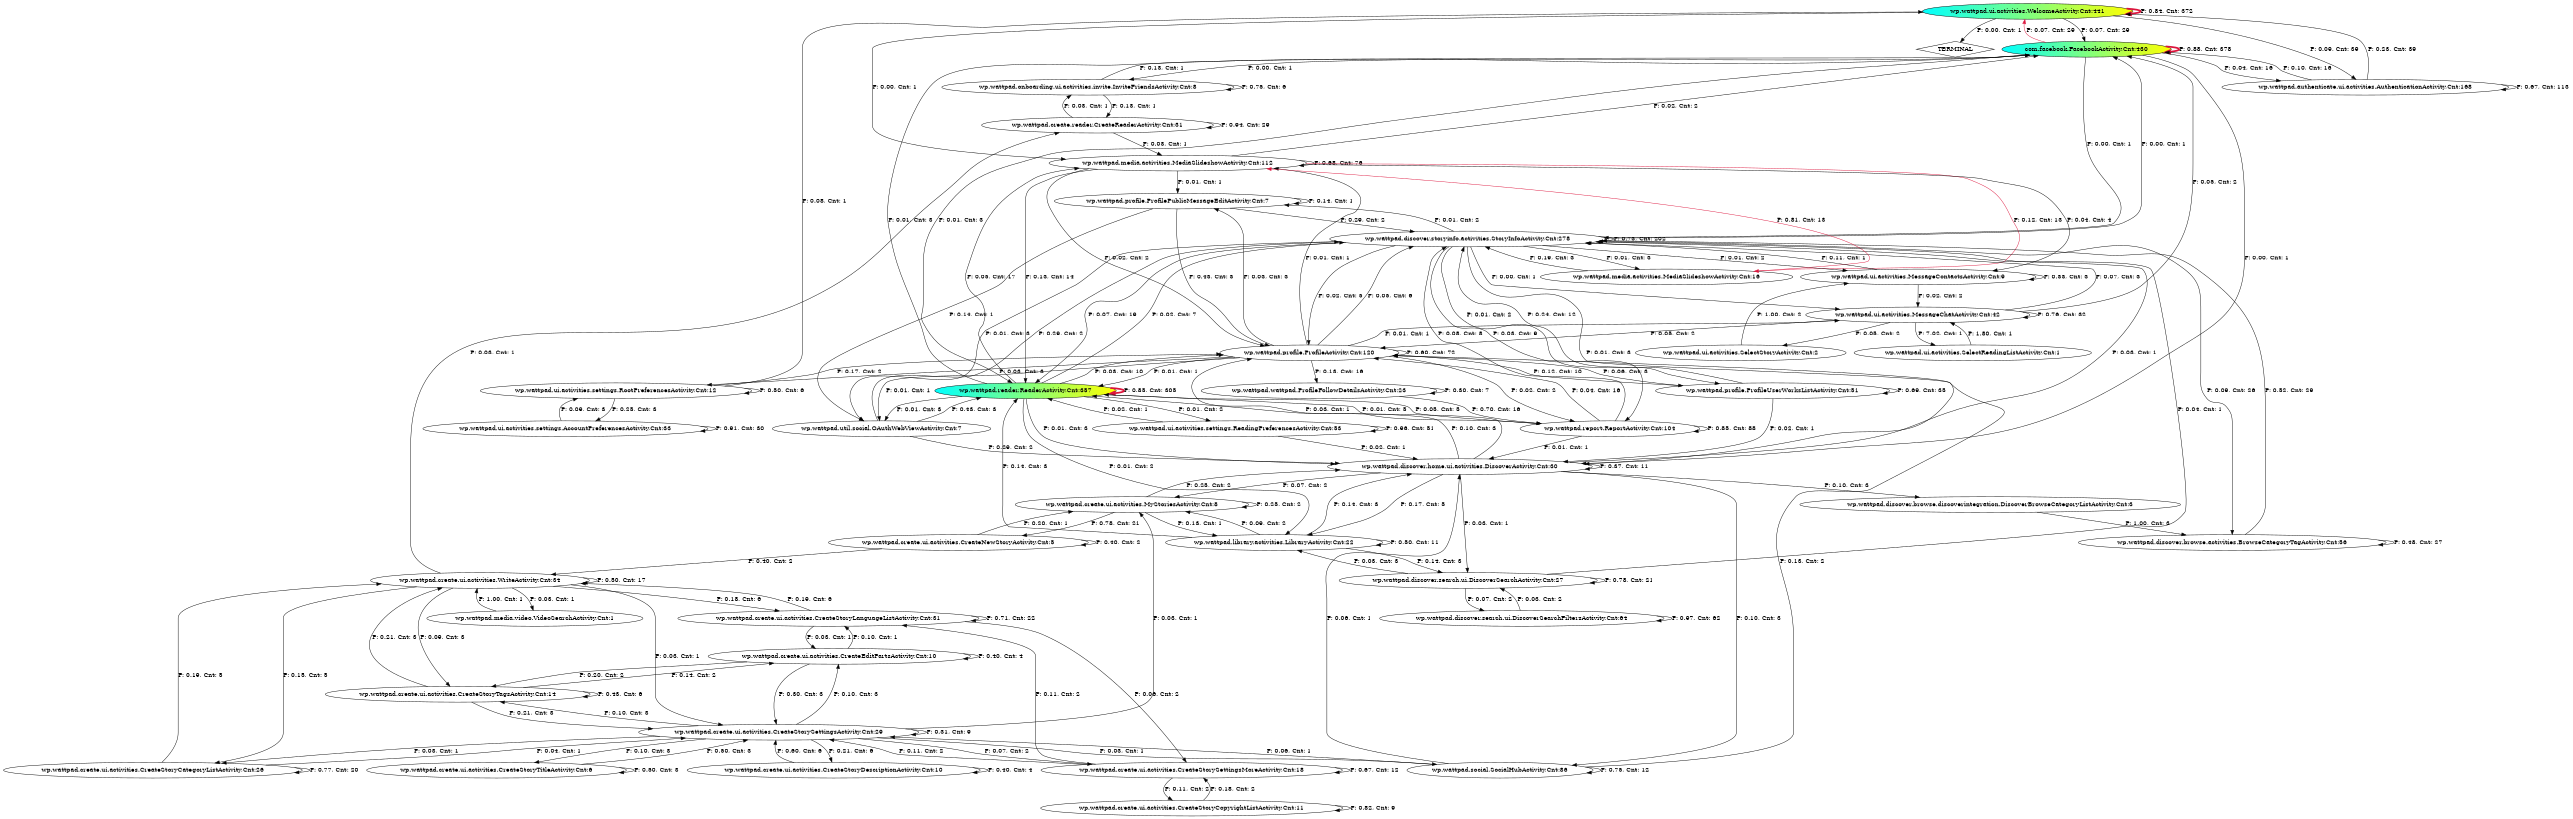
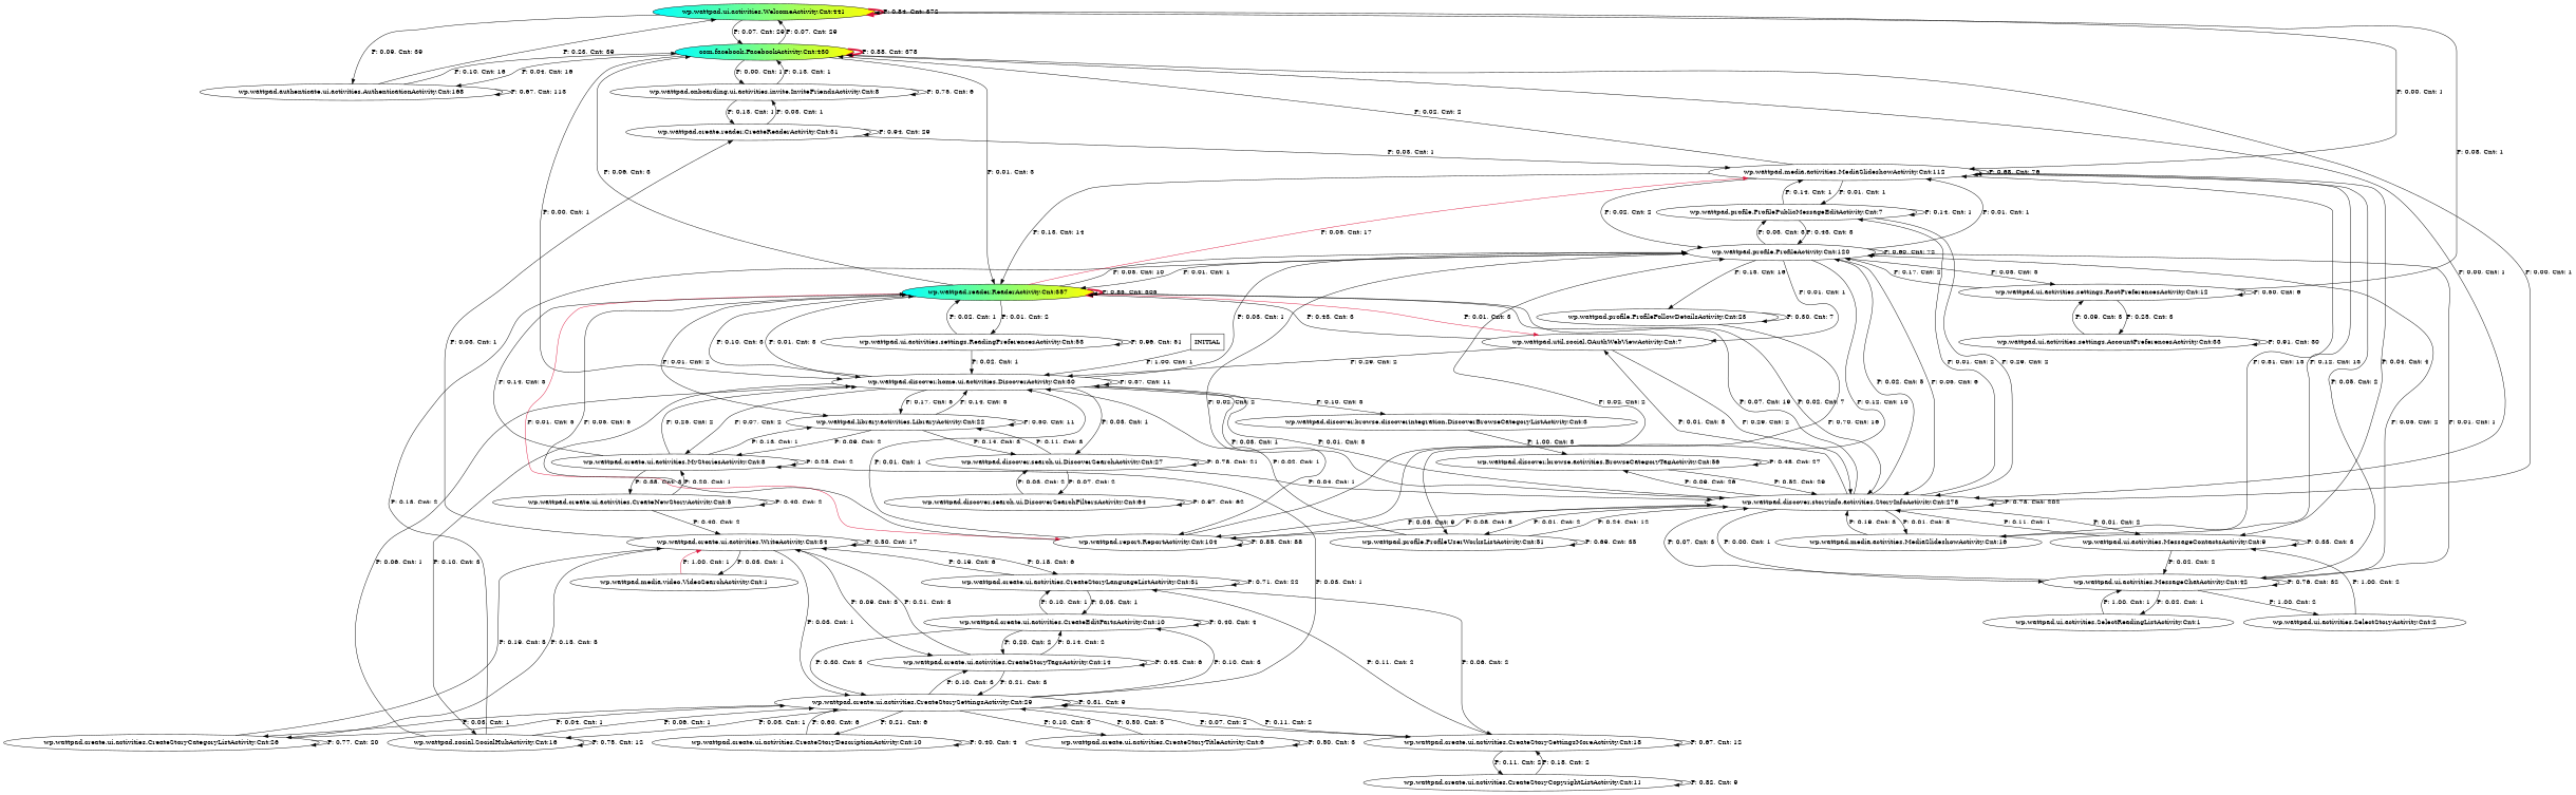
  digraph {
    n1 [fillcolor="cyan:yellow" label="wp.wattpad.ui.activities.WelcomeActivity,Cnt:441" style=filled]
    n2 [fillcolor="cyan:yellow" label="com.facebook.FacebookActivity,Cnt:430" style=filled]
    n3 [label="wp.wattpad.authenticate.ui.activities.AuthenticationActivity,Cnt:168"]
-   n4 [label=TERMINAL shape=diamond]
    n5 [label="wp.wattpad.media.activities.MediaSlideshowActivity,Cnt:112"]
    n6 [fillcolor="cyan:yellow" label="wp.wattpad.reader.ReaderActivity,Cnt:357" style=filled]
    n7 [label="wp.wattpad.discover.storyinfo.activities.StoryInfoActivity,Cnt:278"]
    n8 [label="wp.wattpad.discover.home.ui.activities.DiscoverActivity,Cnt:30"]
    n9 [label="wp.wattpad.onboarding.ui.activities.invite.InviteFriendsActivity,Cnt:8"]
    n10 [label="wp.wattpad.profile.ProfileActivity,Cnt:120"]
    n11 [label="wp.wattpad.report.ReportActivity,Cnt:104"]
    n12 [label="wp.wattpad.ui.activities.settings.ReadingPreferencesActivity,Cnt:53"]
    n13 [label="wp.wattpad.library.activities.LibraryActivity,Cnt:22"]
    n14 [label="wp.wattpad.util.social.OAuthWebViewActivity,Cnt:7"]
    n15 [label="wp.wattpad.discover.browse.activities.BrowseCategoryTagActivity,Cnt:56"]
    n16 [label="wp.wattpad.profile.ProfileUserWorksListActivity,Cnt:51"]
    n17 [label="wp.wattpad.ui.activities.MessageChatActivity,Cnt:42"]
    n18 [label="wp.wattpad.media.activities.MediaSlideshowActivity,Cnt:16"]
    n19 [label="wp.wattpad.ui.activities.MessageContactsActivity,Cnt:9"]
    n20 [label="wp.wattpad.profile.ProfilePublicMessageEditActivity,Cnt:7"]
    n21 [label="wp.wattpad.discover.search.ui.DiscoverSearchActivity,Cnt:27"]
-   n22 [label="wp.wattpad.social.SocialHubActivity,Cnt:86"]
+   n22 [label="wp.wattpad.social.SocialHubActivity,Cnt:16"]
    n23 [label="wp.wattpad.create.ui.activities.MyStoriesActivity,Cnt:8"]
    n24 [label="wp.wattpad.discover.browse.discoverintegration.DiscoverBrowseCategoryListActivity,Cnt:3"]
    n25 [label="wp.wattpad.create.reader.CreateReaderActivity,Cnt:31"]
-   n26 [label="wp.wattpad.wattpad.ProfileFollowDetailsActivity,Cnt:23"]
+   n26 [label="wp.wattpad.profile.ProfileFollowDetailsActivity,Cnt:23"]
    n27 [label="wp.wattpad.ui.activities.settings.RootPreferencesActivity,Cnt:12"]
    n28 [label="wp.wattpad.ui.activities.SelectStoryActivity,Cnt:2"]
    n29 [label="wp.wattpad.ui.activities.SelectReadingListActivity,Cnt:1"]
    n30 [label="wp.wattpad.ui.activities.settings.AccountPreferencesActivity,Cnt:33"]
    n31 [label="wp.wattpad.discover.search.ui.DiscoverSearchFiltersActivity,Cnt:64"]
    n32 [label="wp.wattpad.create.ui.activities.WriteActivity,Cnt:34"]
    n33 [label="wp.wattpad.create.ui.activities.CreateStoryLanguageListActivity,Cnt:31"]
    n34 [label="wp.wattpad.create.ui.activities.CreateStorySettingsActivity,Cnt:29"]
    n35 [label="wp.wattpad.create.ui.activities.CreateStoryCategoryListActivity,Cnt:26"]
    n36 [label="wp.wattpad.create.ui.activities.CreateStoryTagsActivity,Cnt:14"]
    n37 [label="wp.wattpad.media.video.VideoSearchActivity,Cnt:1"]
    n38 [label="wp.wattpad.create.ui.activities.CreateStorySettingsMoreActivity,Cnt:18"]
    n39 [label="wp.wattpad.create.ui.activities.CreateEditPartsActivity,Cnt:10"]
    n40 [label="wp.wattpad.create.ui.activities.CreateStoryDescriptionActivity,Cnt:10"]
    n41 [label="wp.wattpad.create.ui.activities.CreateStoryTitleActivity,Cnt:6"]
    n42 [label="wp.wattpad.create.ui.activities.CreateStoryCopyrightListActivity,Cnt:11"]
    n43 [label="wp.wattpad.create.ui.activities.CreateNewStoryActivity,Cnt:5"]
+   n44 [label=INITIAL shape=box]
    n1 -> n1 [color=crimson label="P: 0.84, Cnt: 372" penwidth=4]
    n1 -> n2 [label="P: 0.07, Cnt: 29"]
    n1 -> n3 [label="P: 0.09, Cnt: 39"]
-   n1 -> n4 [label="P: 0.00, Cnt: 1"]
    n1 -> n5 [label="P: 0.00, Cnt: 1"]
-   n2 -> n1 [label="P: 0.07, Cnt: 29" color=crimson]
+   n2 -> n1 [label="P: 0.07, Cnt: 29"]
    n2 -> n2 [color=crimson label="P: 0.88, Cnt: 378" penwidth=4]
    n2 -> n3 [label="P: 0.04, Cnt: 16"]
    n2 -> n6 [label="P: 0.01, Cnt: 3"]
    n2 -> n7 [label="P: 0.00, Cnt: 1"]
    n2 -> n8 [label="P: 0.00, Cnt: 1"]
    n2 -> n9 [label="P: 0.00, Cnt: 1"]
    n3 -> n1 [label="P: 0.23, Cnt: 39"]
    n3 -> n2 [label="P: 0.10, Cnt: 16"]
    n3 -> n3 [label="P: 0.67, Cnt: 113"]
    n5 -> n2 [label="P: 0.02, Cnt: 2"]
    n5 -> n5 [label="P: 0.68, Cnt: 76"]
    n5 -> n6 [label="P: 0.13, Cnt: 14"]
    n5 -> n10 [label="P: 0.02, Cnt: 2"]
-   n5 -> n18 [label="P: 0.12, Cnt: 13" color=crimson]
+   n5 -> n18 [label="P: 0.12, Cnt: 13"]
    n5 -> n19 [label="P: 0.04, Cnt: 4"]
    n5 -> n20 [label="P: 0.01, Cnt: 1"]
-   n6 -> n2 [label="P: 0.01, Cnt: 3"]
-   n6 -> n5 [label="P: 0.05, Cnt: 17"]
+   n6 -> n2 [label="P: 0.06, Cnt: 3"]
+   n6 -> n5 [label="P: 0.05, Cnt: 17" color=crimson]
    n6 -> n6 [color=crimson label="P: 0.85, Cnt: 305" penwidth=4]
    n6 -> n7 [label="P: 0.02, Cnt: 7"]
    n6 -> n8 [label="P: 0.01, Cnt: 3"]
    n6 -> n10 [label="P: 0.03, Cnt: 10"]
-   n6 -> n11 [label="P: 0.01, Cnt: 5"]
+   n6 -> n11 [label="P: 0.01, Cnt: 5" color=crimson]
    n6 -> n12 [label="P: 0.01, Cnt: 2"]
    n6 -> n13 [label="P: 0.01, Cnt: 2"]
-   n6 -> n14 [label="P: 0.01, Cnt: 3"]
+   n6 -> n14 [label="P: 0.01, Cnt: 3" color=crimson]
    n7 -> n2 [label="P: 0.00, Cnt: 1"]
    n7 -> n6 [label="P: 0.07, Cnt: 19"]
    n7 -> n7 [label="P: 0.73, Cnt: 202"]
    n7 -> n8 [label="P: 0.01, Cnt: 3"]
    n7 -> n10 [label="P: 0.02, Cnt: 5"]
    n7 -> n11 [label="P: 0.03, Cnt: 9"]
    n7 -> n14 [label="P: 0.01, Cnt: 3"]
    n7 -> n15 [label="P: 0.09, Cnt: 26"]
    n7 -> n16 [label="P: 0.01, Cnt: 2"]
    n7 -> n17 [label="P: 0.00, Cnt: 1"]
    n7 -> n18 [label="P: 0.01, Cnt: 3"]
    n7 -> n19 [label="P: 0.01, Cnt: 2"]
    n7 -> n20 [label="P: 0.01, Cnt: 2"]
    n8 -> n6 [label="P: 0.10, Cnt: 3"]
    n8 -> n7 [label="P: 0.03, Cnt: 1"]
    n8 -> n8 [label="P: 0.37, Cnt: 11"]
    n8 -> n10 [label="P: 0.03, Cnt: 1"]
    n8 -> n13 [label="P: 0.17, Cnt: 5"]
    n8 -> n21 [label="P: 0.03, Cnt: 1"]
    n8 -> n22 [label="P: 0.10, Cnt: 3"]
    n8 -> n23 [label="P: 0.07, Cnt: 2"]
    n8 -> n24 [label="P: 0.10, Cnt: 3"]
    n9 -> n2 [label="P: 0.13, Cnt: 1"]
    n9 -> n9 [label="P: 0.75, Cnt: 6"]
    n9 -> n25 [label="P: 0.13, Cnt: 1"]
    n10 -> n5 [label="P: 0.01, Cnt: 1"]
    n10 -> n6 [label="P: 0.01, Cnt: 1"]
    n10 -> n7 [label="P: 0.05, Cnt: 6"]
    n10 -> n10 [label="P: 0.60, Cnt: 72"]
    n10 -> n11 [label="P: 0.02, Cnt: 2"]
    n10 -> n14 [label="P: 0.01, Cnt: 1"]
    n10 -> n16 [label="P: 0.12, Cnt: 10"]
    n10 -> n17 [label="P: 0.01, Cnt: 1"]
    n10 -> n20 [label="P: 0.03, Cnt: 3"]
    n10 -> n26 [label="P: 0.13, Cnt: 16"]
    n10 -> n27 [label="P: 0.03, Cnt: 3"]
    n11 -> n6 [label="P: 0.05, Cnt: 5"]
    n11 -> n7 [label="P: 0.08, Cnt: 8"]
    n11 -> n8 [label="P: 0.01, Cnt: 1"]
-   n11 -> n10 [label="P: 0.04, Cnt: 16"]
+   n11 -> n10 [label="P: 0.02, Cnt: 2"]
    n11 -> n11 [label="P: 0.85, Cnt: 88"]
    n12 -> n6 [label="P: 0.02, Cnt: 1"]
    n12 -> n8 [label="P: 0.02, Cnt: 1"]
    n12 -> n12 [label="P: 0.96, Cnt: 51"]
-   n13 -> n6 [label="P: 0.14, Cnt: 3"]
+   n23 -> n6 [label="P: 0.14, Cnt: 3"]
    n13 -> n8 [label="P: 0.14, Cnt: 3"]
    n13 -> n13 [label="P: 0.50, Cnt: 11"]
    n13 -> n21 [label="P: 0.14, Cnt: 3"]
    n13 -> n23 [label="P: 0.09, Cnt: 2"]
    n14 -> n6 [label="P: 0.43, Cnt: 3"]
    n14 -> n7 [label="P: 0.29, Cnt: 2"]
    n14 -> n8 [label="P: 0.29, Cnt: 2"]
    n15 -> n7 [label="P: 0.52, Cnt: 29"]
    n15 -> n15 [label="P: 0.48, Cnt: 27"]
    n16 -> n7 [label="P: 0.24, Cnt: 12"]
    n16 -> n8 [label="P: 0.02, Cnt: 1"]
-   n16 -> n10 [label="P: 0.06, Cnt: 3"]
    n16 -> n16 [label="P: 0.69, Cnt: 35"]
-   n17 -> n2 [label="P: 0.05, Cnt: 2"]
+   n17 -> n5 [label="P: 0.05, Cnt: 2"]
    n17 -> n7 [label="P: 0.07, Cnt: 3"]
    n17 -> n10 [label="P: 0.05, Cnt: 2"]
    n17 -> n17 [label="P: 0.76, Cnt: 32"]
-   n17 -> n28 [label="P: 0.05, Cnt: 2"]
-   n17 -> n29 [label="P: 7.02, Cnt: 1"]
-   n18 -> n5 [label="P: 0.81, Cnt: 13" color=crimson]
+   n17 -> n28 [label="P: 1.00, Cnt: 2"]
+   n17 -> n29 [label="P: 0.02, Cnt: 1"]
+   n18 -> n5 [label="P: 0.81, Cnt: 13"]
    n18 -> n7 [label="P: 0.19, Cnt: 3"]
    n19 -> n7 [label="P: 0.11, Cnt: 1"]
    n19 -> n17 [label="P: 0.02, Cnt: 2"]
    n19 -> n19 [label="P: 0.33, Cnt: 3"]
-   n20 -> n14 [label="P: 0.14, Cnt: 1"]
+   n20 -> n5 [label="P: 0.14, Cnt: 1"]
    n20 -> n7 [label="P: 0.29, Cnt: 2"]
    n20 -> n10 [label="P: 0.43, Cnt: 3"]
    n20 -> n20 [label="P: 0.14, Cnt: 1"]
    n21 -> n7 [label="P: 0.04, Cnt: 1"]
-   n21 -> n13 [label="P: 0.03, Cnt: 3"]
+   n21 -> n13 [label="P: 0.11, Cnt: 3"]
    n21 -> n21 [label="P: 0.78, Cnt: 21"]
    n21 -> n31 [label="P: 0.07, Cnt: 2"]
    n22 -> n8 [label="P: 0.06, Cnt: 1"]
    n22 -> n10 [label="P: 0.13, Cnt: 2"]
    n22 -> n22 [label="P: 0.75, Cnt: 12"]
    n22 -> n34 [label="P: 0.06, Cnt: 1"]
    n23 -> n8 [label="P: 0.25, Cnt: 2"]
    n23 -> n13 [label="P: 0.13, Cnt: 1"]
    n23 -> n23 [label="P: 0.25, Cnt: 2"]
-   n23 -> n43 [label="P: 0.78, Cnt: 21"]
+   n23 -> n43 [label="P: 0.38, Cnt: 3"]
    n24 -> n15 [label="P: 1.00, Cnt: 3"]
    n25 -> n5 [label="P: 0.03, Cnt: 1"]
    n25 -> n9 [label="P: 0.03, Cnt: 1"]
    n25 -> n25 [label="P: 0.94, Cnt: 29"]
    n26 -> n11 [label="P: 0.70, Cnt: 16"]
    n26 -> n26 [label="P: 0.30, Cnt: 7"]
    n27 -> n1 [label="P: 0.08, Cnt: 1"]
    n27 -> n10 [label="P: 0.17, Cnt: 2"]
    n27 -> n27 [label="P: 0.50, Cnt: 6"]
    n27 -> n30 [label="P: 0.25, Cnt: 3"]
    n28 -> n19 [label="P: 1.00, Cnt: 2"]
-   n29 -> n17 [label="P: 1.80, Cnt: 1"]
+   n29 -> n17 [label="P: 1.00, Cnt: 1"]
    n30 -> n27 [label="P: 0.09, Cnt: 3"]
    n30 -> n30 [label="P: 0.91, Cnt: 30"]
    n31 -> n21 [label="P: 0.03, Cnt: 2"]
    n31 -> n31 [label="P: 0.97, Cnt: 62"]
    n32 -> n25 [label="P: 0.03, Cnt: 1"]
    n32 -> n32 [label="P: 0.50, Cnt: 17"]
    n32 -> n33 [label="P: 0.18, Cnt: 6"]
    n32 -> n34 [label="P: 0.03, Cnt: 1"]
    n32 -> n35 [label="P: 0.15, Cnt: 5"]
    n32 -> n36 [label="P: 0.09, Cnt: 3"]
    n32 -> n37 [label="P: 0.03, Cnt: 1"]
    n33 -> n32 [label="P: 0.19, Cnt: 6"]
    n33 -> n33 [label="P: 0.71, Cnt: 22"]
    n33 -> n38 [label="P: 0.06, Cnt: 2"]
    n33 -> n39 [label="P: 0.03, Cnt: 1"]
    n34 -> n22 [label="P: 0.03, Cnt: 1"]
    n34 -> n23 [label="P: 0.03, Cnt: 1"]
    n34 -> n34 [label="P: 0.31, Cnt: 9"]
    n34 -> n35 [label="P: 0.03, Cnt: 1"]
    n34 -> n36 [label="P: 0.10, Cnt: 3"]
    n34 -> n38 [label="P: 0.07, Cnt: 2"]
    n34 -> n39 [label="P: 0.10, Cnt: 3"]
    n34 -> n40 [label="P: 0.21, Cnt: 6"]
    n34 -> n41 [label="P: 0.10, Cnt: 3"]
    n35 -> n32 [label="P: 0.19, Cnt: 5"]
    n35 -> n34 [label="P: 0.04, Cnt: 1"]
    n35 -> n35 [label="P: 0.77, Cnt: 20"]
    n36 -> n32 [label="P: 0.21, Cnt: 3"]
    n36 -> n34 [label="P: 0.21, Cnt: 3"]
    n36 -> n36 [label="P: 0.43, Cnt: 6"]
    n36 -> n39 [label="P: 0.14, Cnt: 2"]
-   n37 -> n32 [label="P: 1.00, Cnt: 1"]
+   n37 -> n32 [label="P: 1.00, Cnt: 1" color=crimson]
    n38 -> n33 [label="P: 0.11, Cnt: 2"]
    n38 -> n34 [label="P: 0.11, Cnt: 2"]
    n38 -> n38 [label="P: 0.67, Cnt: 12"]
    n38 -> n42 [label="P: 0.11, Cnt: 2"]
    n39 -> n33 [label="P: 0.10, Cnt: 1"]
    n39 -> n34 [label="P: 0.30, Cnt: 3"]
    n39 -> n36 [label="P: 0.20, Cnt: 2"]
    n39 -> n39 [label="P: 0.40, Cnt: 4"]
    n40 -> n34 [label="P: 0.60, Cnt: 6"]
    n40 -> n40 [label="P: 0.40, Cnt: 4"]
    n41 -> n34 [label="P: 0.50, Cnt: 3"]
    n41 -> n41 [label="P: 0.50, Cnt: 3"]
    n42 -> n38 [label="P: 0.18, Cnt: 2"]
    n42 -> n42 [label="P: 0.82, Cnt: 9"]
    n43 -> n23 [label="P: 0.20, Cnt: 1"]
    n43 -> n32 [label="P: 0.40, Cnt: 2"]
    n43 -> n43 [label="P: 0.40, Cnt: 2"]
+   n44 -> n8 [label="P: 1.00, Cnt: 1"]
  }
